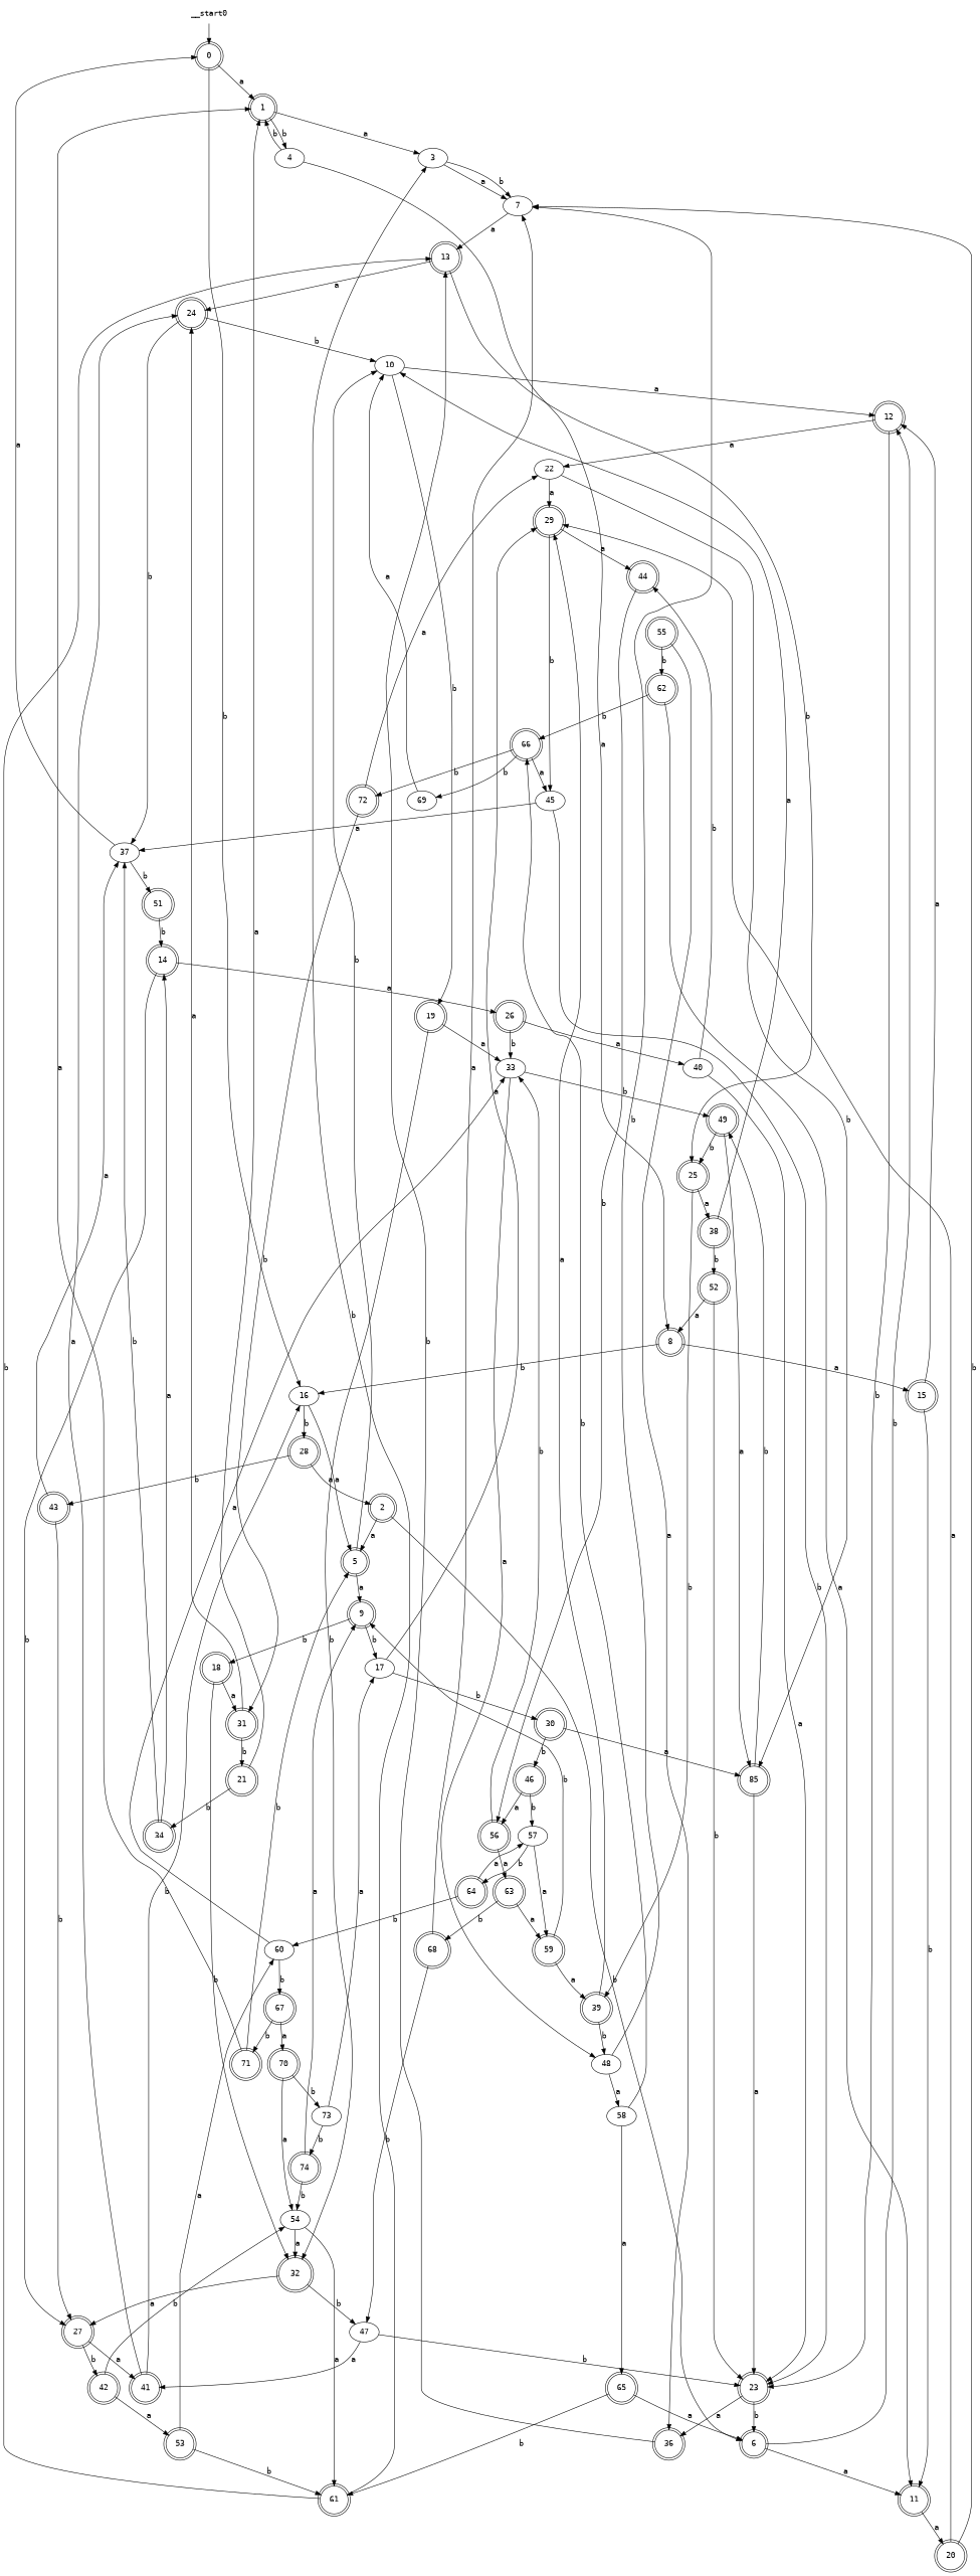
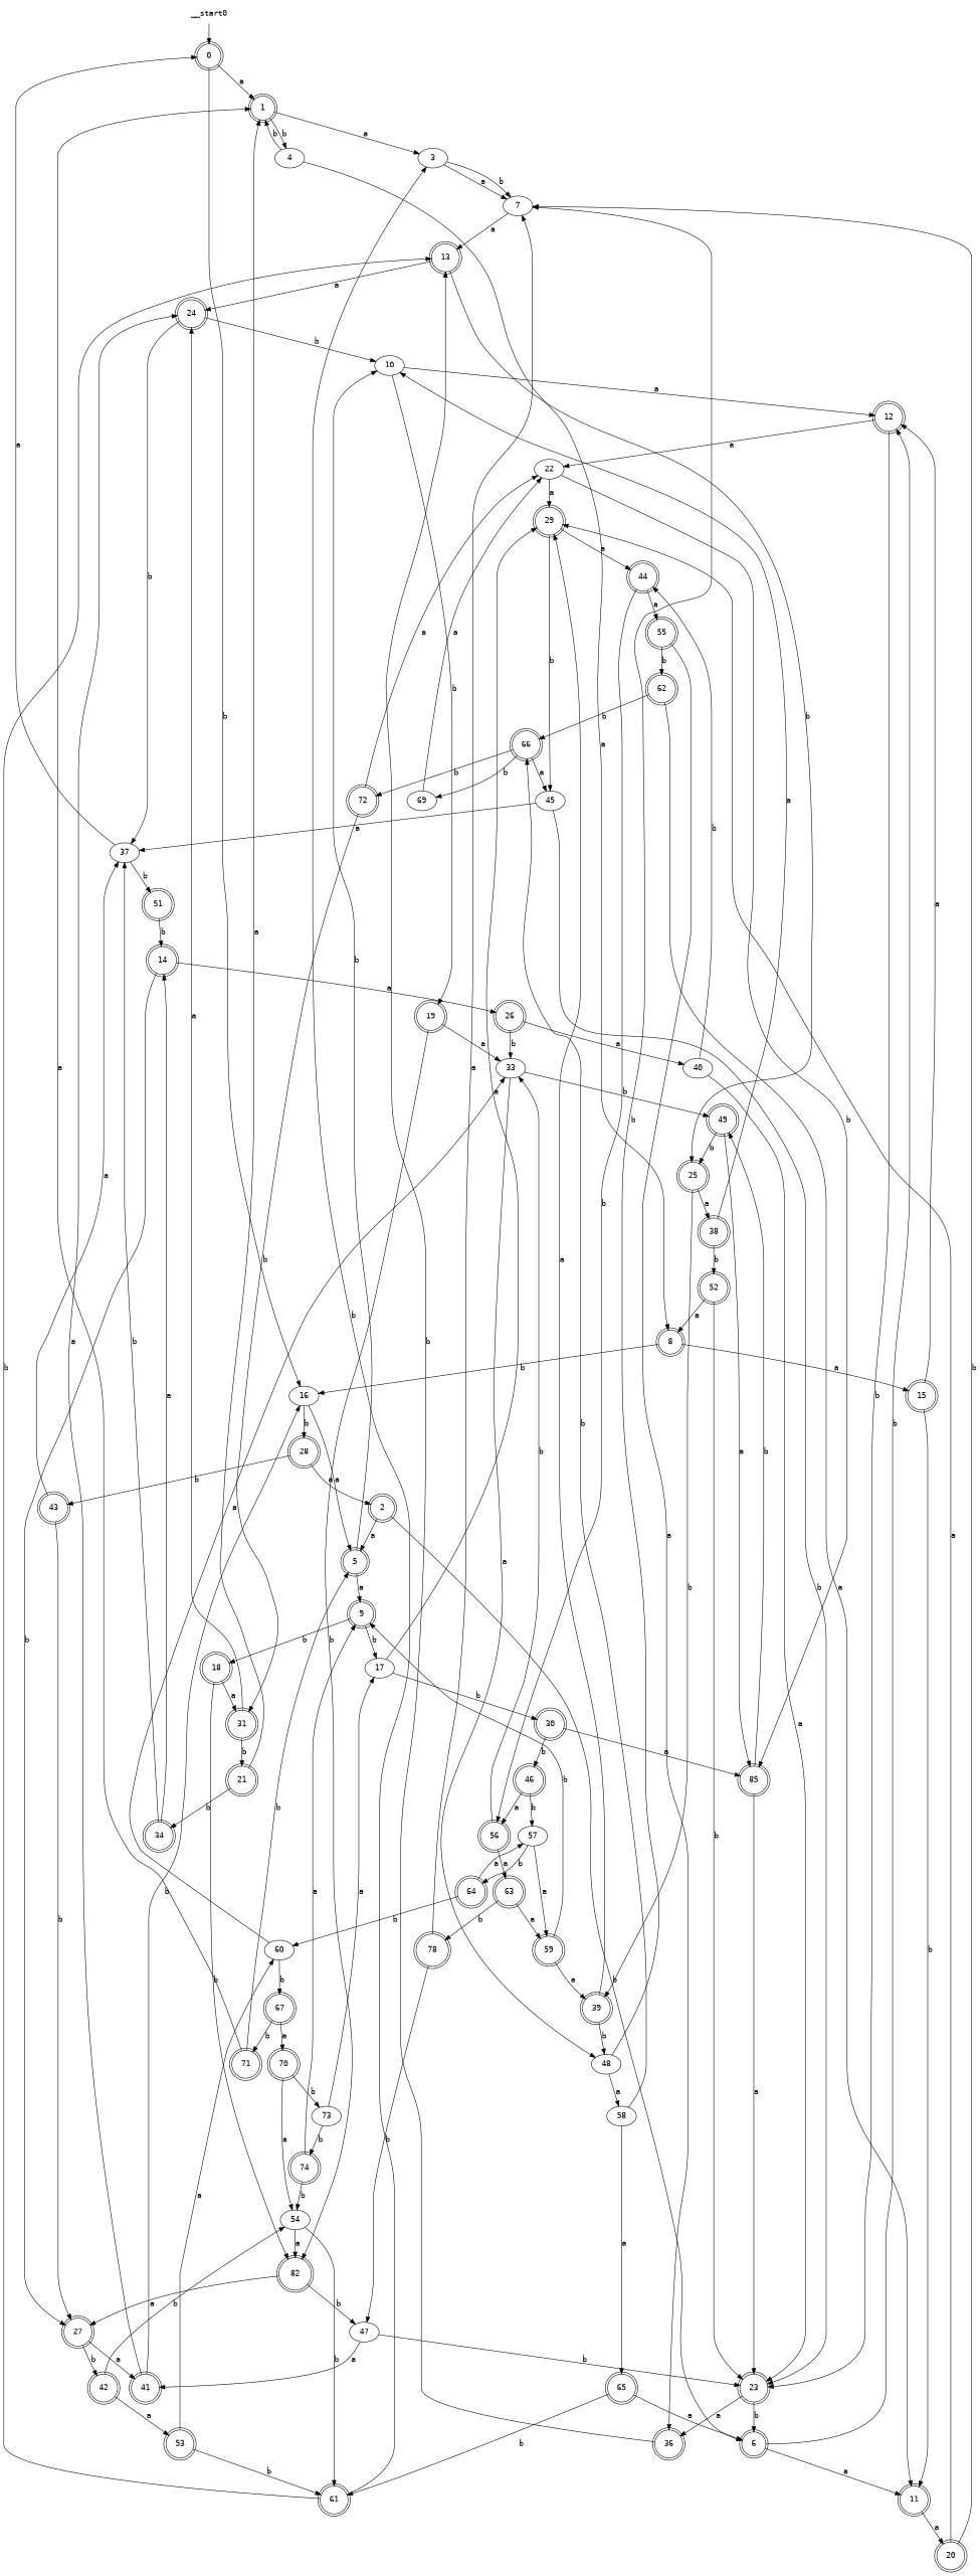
  digraph {
    fontname="DejaVu Sans Mono"
    node [fontname="DejaVu Sans Mono" shape=doublecircle]
    edge [fontname="DejaVu Sans Mono"]
    __start0 [shape=none]
    0
    1
    16 [shape=""]
    3 [shape=""]
    4 [shape=""]
    2
    5
    6
    7 [shape=""]
    8
    9
    10 [shape=""]
    11
    12
    13
    15
    17 [shape=""]
    18
    19
    20
    22 [shape=""]
    23
    24
    25
    14
    26
    27
    28
    29
    30
    31
-   32
+   32 [label=82]
    33 [shape=""]
    21
    34
    n37 [label=85]
    36
    37 [shape=""]
    38
    39
    40 [shape=""]
    41
    42
    43
    44
    45 [shape=""]
    46
    47 [shape=""]
    48 [shape=""]
    49
    51
    52
    53
    54 [shape=""]
    55
    56
    57 [shape=""]
    58 [shape=""]
    60 [shape=""]
    61
    62
    63
    59
    64
    65
    66
    67
-   68
+   68 [label=78]
    69 [shape=""]
    72
    70
    71
    73 [shape=""]
    74
    __start0 -> 0
    0 -> 1 [label=a]
    0 -> 16 [label=b]
    1 -> 3 [label=a]
    1 -> 4 [label=b]
    16 -> 5 [label=a]
    16 -> 28 [label=b]
    3 -> 7 [label=a]
    3 -> 7 [label=b]
    4 -> 1 [label=b]
    4 -> 8 [label=a]
    2 -> 5 [label=a]
    2 -> 6 [label=b]
    5 -> 9 [label=a]
    5 -> 10 [label=b]
    6 -> 11 [label=a]
    6 -> 12 [label=b]
    7 -> 13 [label=a]
    8 -> 16 [label=b]
    8 -> 15 [label=a]
    9 -> 17 [label=b]
    9 -> 18 [label=b]
    10 -> 12 [label=a]
    10 -> 19 [label=b]
    11 -> 20 [label=a]
    12 -> 22 [label=a]
    12 -> 23 [label=b]
    13 -> 24 [label=a]
    13 -> 25 [label=b]
    15 -> 11 [label=b]
    15 -> 12 [label=a]
    17 -> 29 [label=a]
    17 -> 30 [label=b]
    18 -> 31 [label=a]
    18 -> 32 [label=b]
    19 -> 32 [label=b]
    19 -> 33 [label=a]
    20 -> 7 [label=b]
    20 -> 29 [label=a]
    22 -> 29 [label=a]
    22 -> n37 [label=b]
    23 -> 6 [label=b]
    23 -> 36 [label=a]
    24 -> 10 [label=b]
    24 -> 37 [label=b]
    25 -> 38 [label=a]
    25 -> 39 [label=b]
    14 -> 26 [label=a]
    14 -> 27 [label=b]
    26 -> 33 [label=b]
    26 -> 40 [label=a]
    27 -> 41 [label=a]
    27 -> 42 [label=b]
    28 -> 2 [label=a]
    28 -> 43 [label=b]
    29 -> 44 [label=a]
    29 -> 45 [label=b]
    30 -> n37 [label=a]
    30 -> 46 [label=b]
    31 -> 24 [label=a]
    31 -> 21 [label=b]
    32 -> 27 [label=a]
    32 -> 47 [label=b]
    33 -> 48 [label=a]
    33 -> 49 [label=b]
    21 -> 1 [label=a]
    21 -> 34 [label=b]
    34 -> 14 [label=a]
    34 -> 37 [label=b]
    n37 -> 23 [label=a]
    n37 -> 49 [label=b]
    36 -> 13 [label=b]
    37 -> 0 [label=a]
    37 -> 51 [label=b]
    38 -> 10 [label=a]
    38 -> 52 [label=b]
    39 -> 29 [label=a]
    39 -> 48 [label=b]
    40 -> 23 [label=a]
    40 -> 44 [label=b]
    41 -> 16 [label=b]
    41 -> 24 [label=a]
    42 -> 53 [label=a]
    42 -> 54 [label=b]
    43 -> 27 [label=b]
    43 -> 37 [label=a]
+   44 -> 55 [label=a]
    44 -> 56 [label=b]
    45 -> 23 [label=b]
    45 -> 37 [label=a]
    46 -> 56 [label=a]
    46 -> 57 [label=b]
    47 -> 23 [label=b]
    47 -> 41 [label=a]
    48 -> 7 [label=b]
    48 -> 58 [label=a]
    49 -> 25 [label=b]
    49 -> n37 [label=a]
    51 -> 14 [label=b]
    52 -> 8 [label=a]
    52 -> 23 [label=b]
    53 -> 60 [label=a]
    53 -> 61 [label=b]
    54 -> 32 [label=a]
-   54 -> 61 [label=a]
+   54 -> 61 [label=b]
    55 -> 36 [label=a]
    55 -> 62 [label=b]
    56 -> 33 [label=b]
    56 -> 63 [label=a]
    57 -> 59 [label=a]
    57 -> 64 [label=b]
    58 -> 65 [label=a]
    58 -> 66 [label=b]
    60 -> 33 [label=a]
    60 -> 67 [label=b]
    61 -> 3 [label=b]
    61 -> 13 [label=b]
    62 -> 11 [label=a]
    62 -> 66 [label=b]
    63 -> 59 [label=a]
    63 -> 68 [label=b]
    59 -> 9 [label=b]
    59 -> 39 [label=a]
    64 -> 57 [label=a]
    64 -> 60 [label=b]
    65 -> 6 [label=a]
    65 -> 61 [label=b]
    66 -> 45 [label=a]
    66 -> 69 [label=b]
    66 -> 72 [label=b]
    67 -> 70 [label=a]
    67 -> 71 [label=b]
    68 -> 7 [label=a]
    68 -> 47 [label=b]
-   69 -> 10 [label=a]
+   69 -> 22 [label=a]
    72 -> 22 [label=a]
    72 -> 31 [label=b]
    70 -> 54 [label=a]
    70 -> 73 [label=b]
    71 -> 1 [label=a]
    71 -> 5 [label=b]
    73 -> 17 [label=a]
    73 -> 74 [label=b]
    74 -> 9 [label=a]
    74 -> 54 [label=b]
  }
